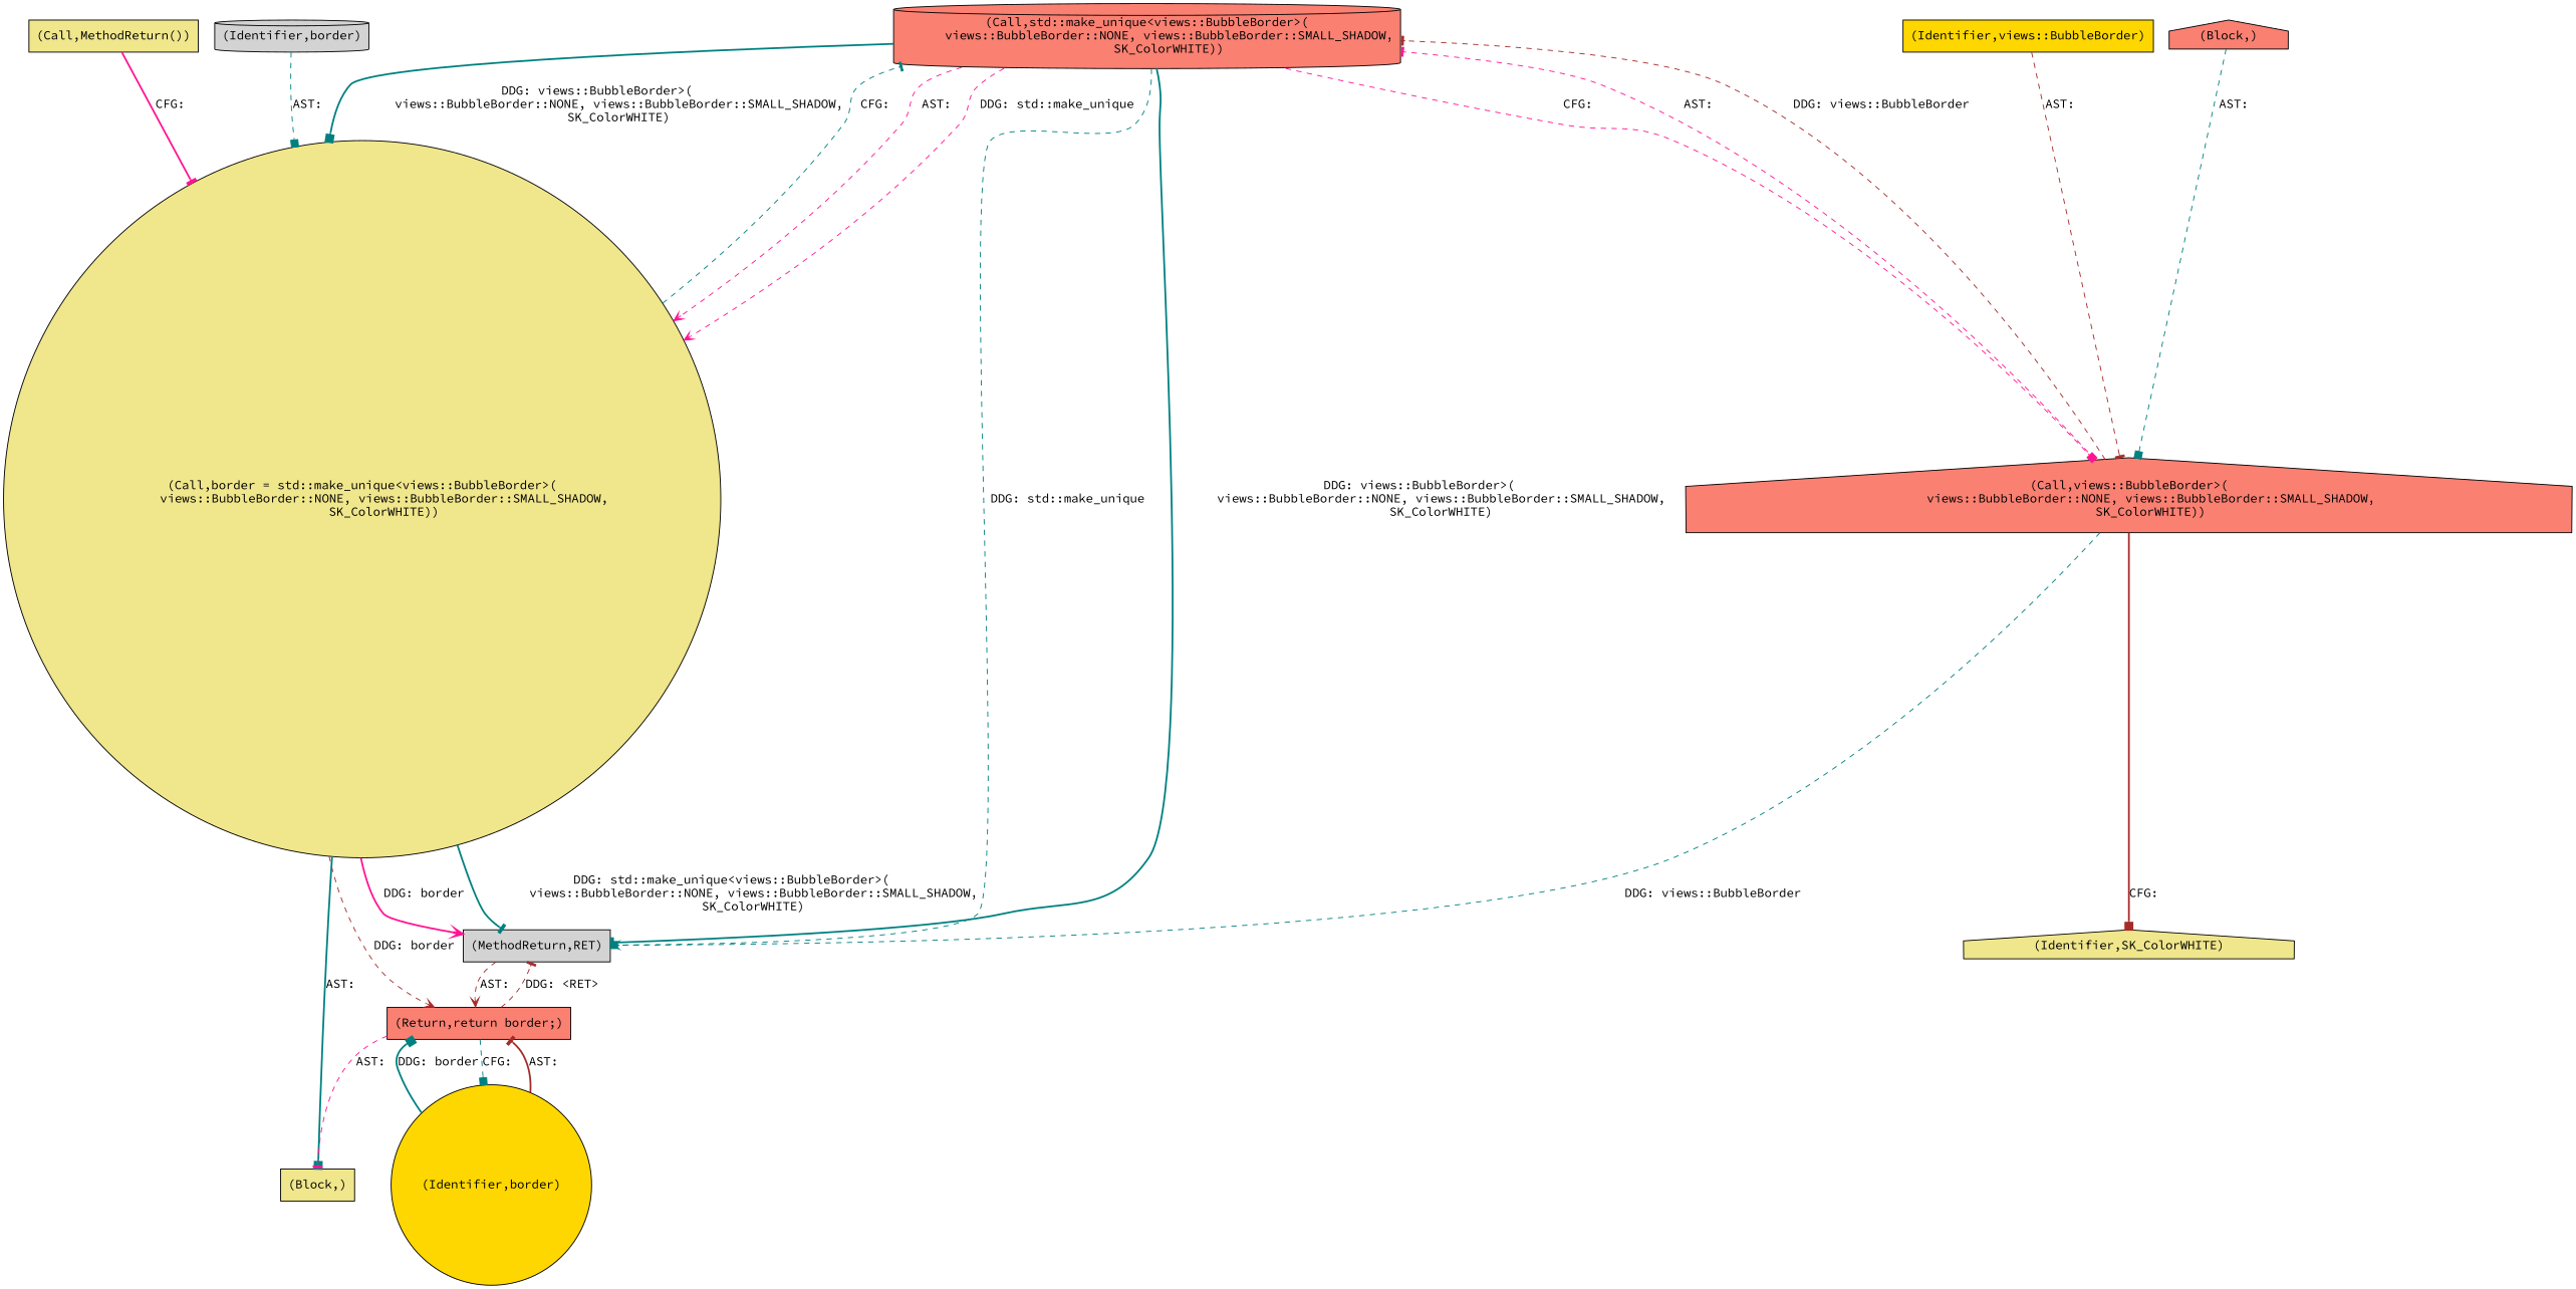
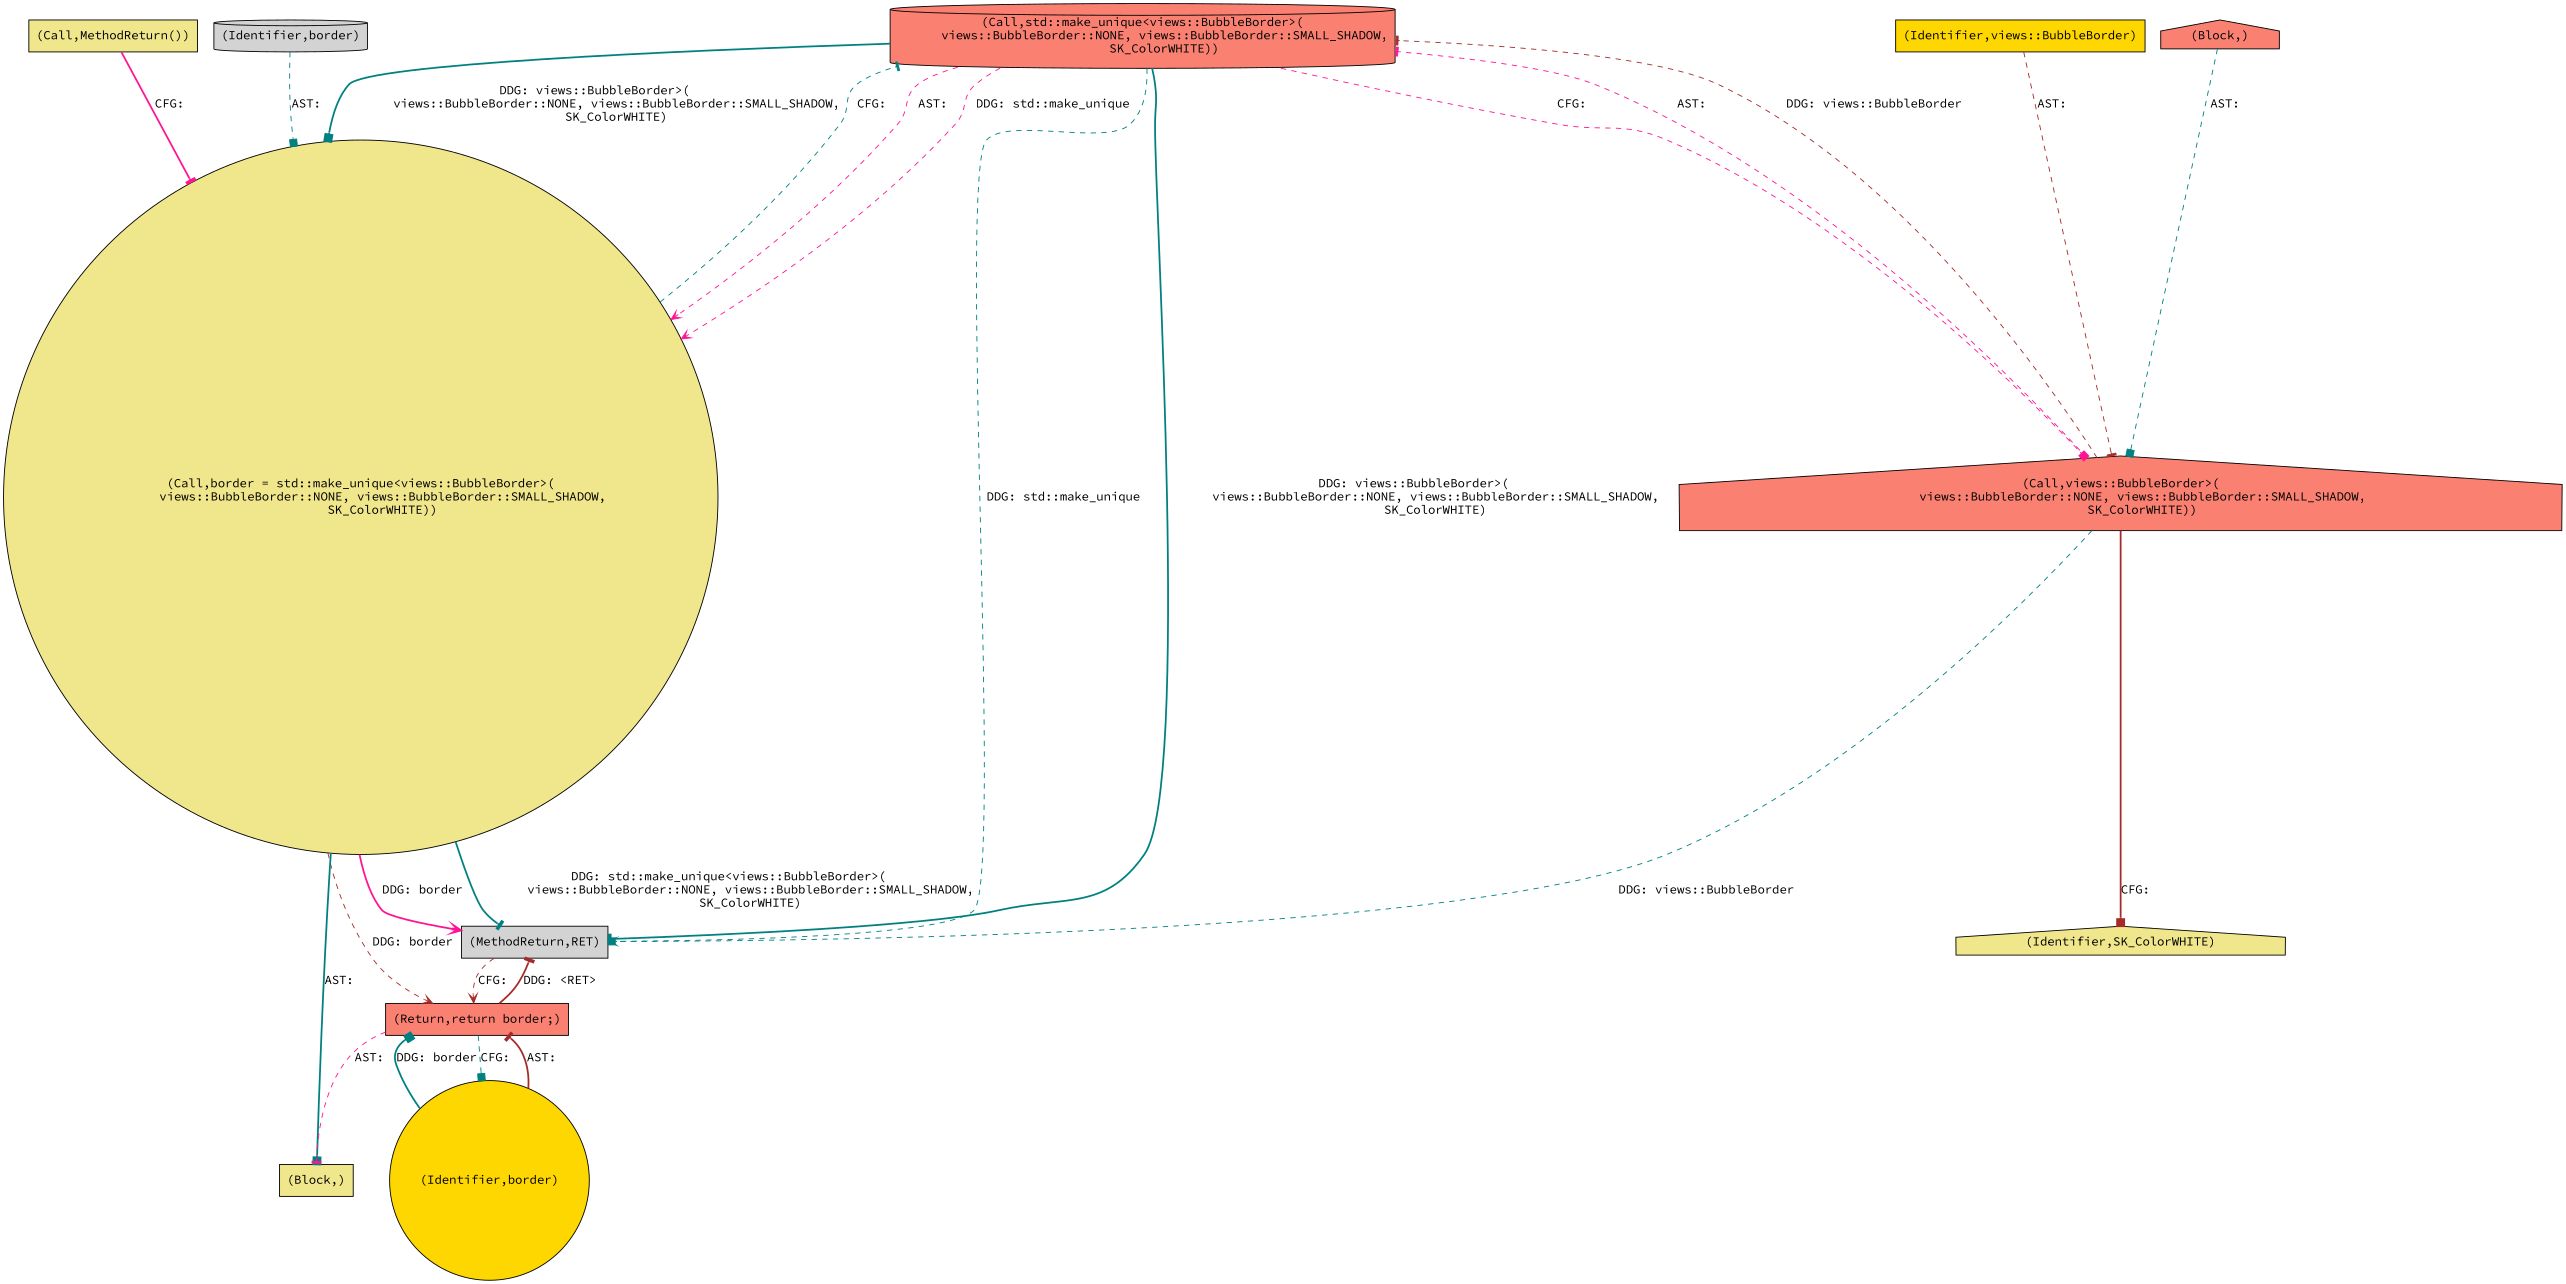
  digraph {
    fontname="Source Code Pro"
    node [fillcolor=salmon fontname="Source Code Pro" shape=box style=filled]
    edge [arrowhead=tee color=teal fontname="Source Code Pro" style=dashed]
    n1 [label="(Call,std::make_unique<views::BubbleBorder>(\n      views::BubbleBorder::NONE, views::BubbleBorder::SMALL_SHADOW,\n      SK_ColorWHITE))" shape=cylinder]
    n2 [label="(Call,views::BubbleBorder>(\n      views::BubbleBorder::NONE, views::BubbleBorder::SMALL_SHADOW,\n      SK_ColorWHITE))" shape=house]
    n3 [fillcolor=khaki label="(Call,border = std::make_unique<views::BubbleBorder>(\n      views::BubbleBorder::NONE, views::BubbleBorder::SMALL_SHADOW,\n      SK_ColorWHITE))" shape=circle]
    n4 [fillcolor=lightgrey label="(MethodReturn,RET)"]
    n5 [fillcolor=khaki label="(Identifier,SK_ColorWHITE)" shape=house]
    n6 [label="(Return,return border;)"]
    n7 [fillcolor=khaki label="(Block,)"]
    n8 [fillcolor=gold label="(Identifier,border)" shape=circle]
    n9 [fillcolor=khaki label="(Call,MethodReturn())"]
    n10 [fillcolor=gold label="(Identifier,views::BubbleBorder)"]
    n11 [fillcolor=lightgrey label="(Identifier,border)" shape=cylinder]
    n12 [label="(Block,)" shape=house]
    n1 -> n2 [arrowhead=box color=deeppink label="CFG: "]
    n1 -> n3 [arrowhead=vee color=deeppink label="AST: "]
    n1 -> n3 [arrowhead=vee color=deeppink label="DDG: std::make_unique"]
    n1 -> n3 [arrowhead=box label="DDG: views::BubbleBorder>(\n      views::BubbleBorder::NONE, views::BubbleBorder::SMALL_SHADOW,\n      SK_ColorWHITE)" style=bold]
    n1 -> n4 [label="DDG: views::BubbleBorder>(\n      views::BubbleBorder::NONE, views::BubbleBorder::SMALL_SHADOW,\n      SK_ColorWHITE)" style=bold]
    n1 -> n4 [arrowhead=box label="DDG: std::make_unique"]
    n2 -> n1 [color=deeppink label="AST: "]
    n2 -> n1 [color=brown label="DDG: views::BubbleBorder"]
    n2 -> n4 [arrowhead=vee label="DDG: views::BubbleBorder"]
    n2 -> n5 [arrowhead=box color=brown label="CFG: " style=bold]
    n3 -> n1 [label="CFG: "]
    n3 -> n4 [arrowhead=vee color=deeppink label="DDG: border" style=bold]
    n3 -> n4 [label="DDG: std::make_unique<views::BubbleBorder>(\n      views::BubbleBorder::NONE, views::BubbleBorder::SMALL_SHADOW,\n      SK_ColorWHITE)" style=bold]
    n3 -> n6 [arrowhead=vee color=brown label="DDG: border"]
    n3 -> n7 [arrowhead=box label="AST: " style=bold]
-   n4 -> n6 [arrowhead=vee color=brown label="AST: "]
-   n6 -> n4 [color=brown label="DDG: <RET>"]
+   n4 -> n6 [arrowhead=vee color=brown label="CFG: "]
+   n6 -> n4 [color=brown label="DDG: <RET>" style=bold]
    n6 -> n7 [color=deeppink label="AST: "]
    n6 -> n8 [arrowhead=box label="CFG: "]
    n8 -> n6 [color=brown label="AST: " style=bold]
    n8 -> n6 [arrowhead=box label="DDG: border" style=bold]
    n9 -> n3 [color=deeppink label="CFG: " style=bold]
    n10 -> n2 [color=brown label="AST: "]
    n11 -> n3 [arrowhead=box label="AST: "]
    n12 -> n2 [arrowhead=box label="AST: "]
  }
